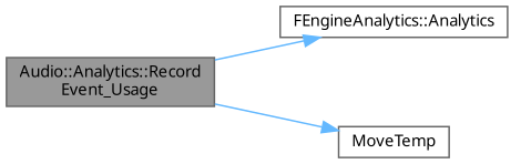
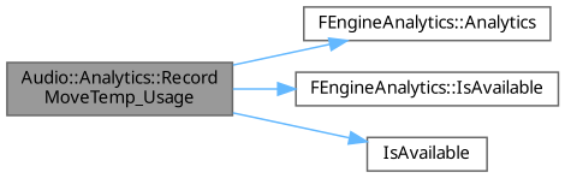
  digraph {
    fontname="Noto Sans"
    rankdir=LR
    node [color=grey40 fillcolor=white fontname="Noto Sans" fontsize=10 shape=box style=filled]
    edge [color=steelblue1 fontname="Noto Sans" fontsize=10 labelfontname=Helvetica labelfontsize=10 style=solid]
-   n1 [color=gray40 fillcolor=grey60 fontcolor=black height=0.2 label="Audio::Analytics::Record\lEvent_Usage" width=0.4]
+   n1 [color=gray40 fillcolor=grey60 fontcolor=black height=0.2 label="Audio::Analytics::Record\lMoveTemp_Usage" width=0.4]
    n2 [height=0.2 label="FEngineAnalytics::Analytics" width=0.4]
-   n4 [height=0.2 label=MoveTemp width=0.4]
+   n3 [height=0.2 label="FEngineAnalytics::IsAvailable" width=0.4]
+   n4 [height=0.2 label=IsAvailable width=0.4]
    n1 -> n2
+   n1 -> n3
    n1 -> n4
  }
